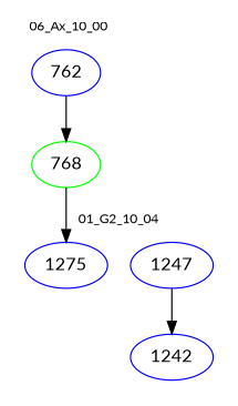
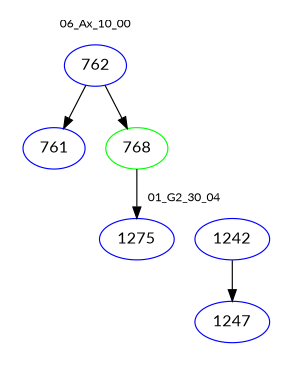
  digraph {
    fontname=Lato
    node [color=blue fontname=Lato]
    edge [color=black fontname=Lato]
    n1 [label=762]
+   n2 [label=761]
    n3 [color=green label=768]
    n4 [label=1247]
    n5 [label=1242]
    n6 [label=1275]
    subgraph cluster_1 {
      color=white
      fontsize=10
      label="06_Ax_10_00"
      n1
+     n2
      n3
    }
    subgraph cluster_2 {
      color=white
      fontsize=10
-     label="01_G2_10_04"
+     label="01_G2_30_04"
      n4
      n5
      n6
    }
+   n1 -> n2
    n1 -> n3
    n3 -> n6
-   n4 -> n5
+   n5 -> n4
  }
